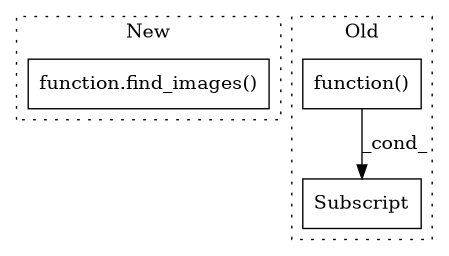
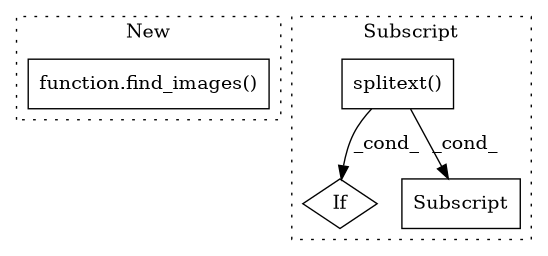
  digraph {
    node [a=75 shape=box]
    n1 [l="12,30" label="function.find_images()" s="1045,1061"]
-   n2 [l="13,1" label="function()" s="1262,1285"]
+   n2 [l="13,1" label="splitext()" s="1262,1285"]
+   n3 [a=96 l=3 label=If s=1207 shape=diamond]
    n4 [a=63 l="28,0" label=Subscript s="1262,0"]
    subgraph cluster_1 {
      label=New
      style=dotted
      n1
    }
    subgraph cluster_2 {
-     label=Old
+     label=Subscript
      style=dotted
      n2
+     n3
      n4
    }
+   n2 -> n3 [label=_cond_]
    n2 -> n4 [label=_cond_]
  }
